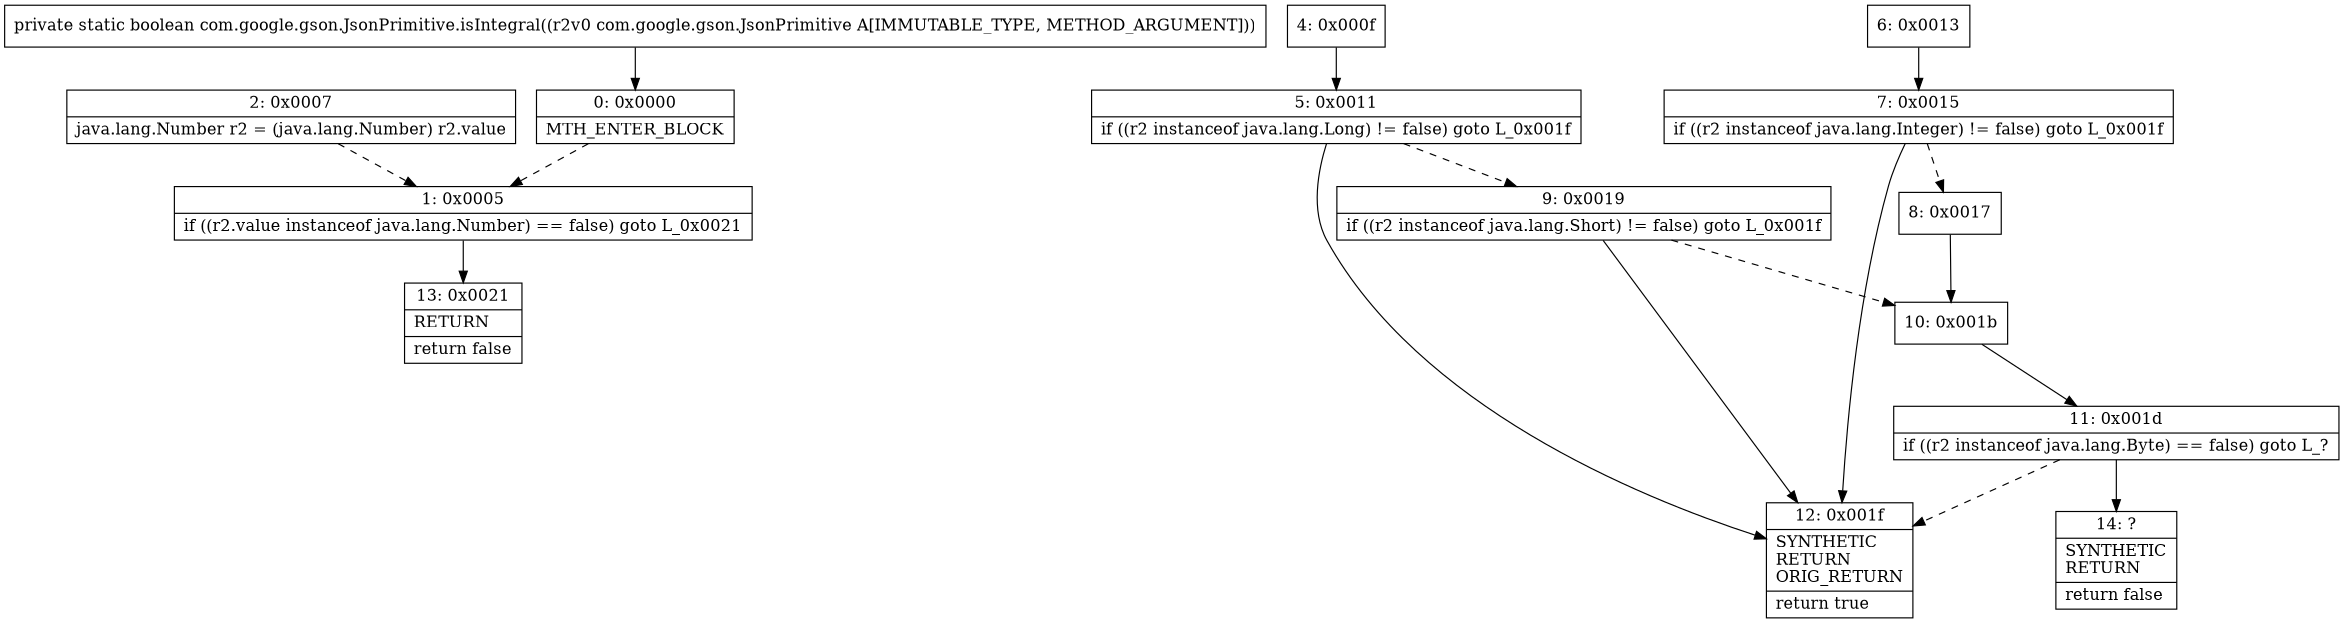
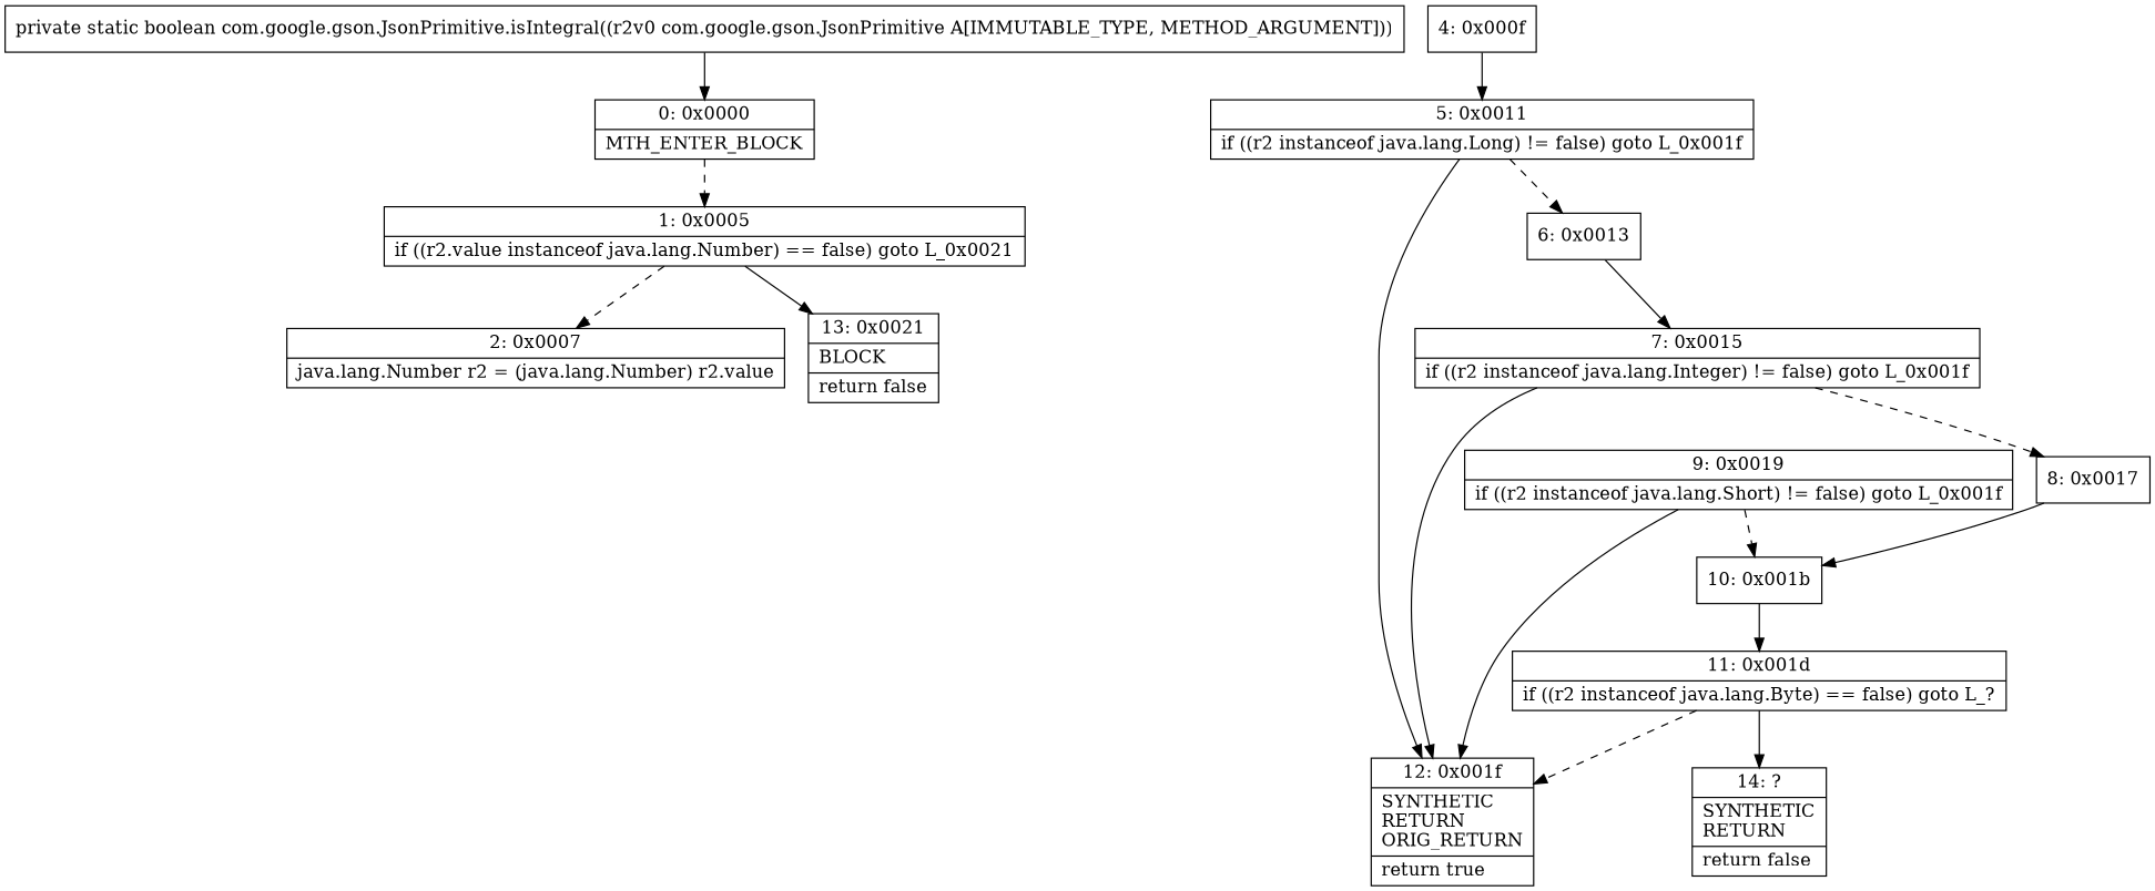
  digraph {
    node [shape=record]
    n1 [label="{0\:\ 0x0000|MTH_ENTER_BLOCK\l}"]
    n2 [label="{1\:\ 0x0005|if ((r2.value instanceof java.lang.Number) == false) goto L_0x0021\l}"]
    n3 [label="{2\:\ 0x0007|java.lang.Number r2 = (java.lang.Number) r2.value\l}"]
-   n4 [label="{13\:\ 0x0021|RETURN\l|return false\l}"]
+   n4 [label="{13\:\ 0x0021|BLOCK\l|return false\l}"]
    n5 [label="{4\:\ 0x000f}"]
    n6 [label="{5\:\ 0x0011|if ((r2 instanceof java.lang.Long) != false) goto L_0x001f\l}"]
    n7 [label="{12\:\ 0x001f|SYNTHETIC\lRETURN\lORIG_RETURN\l|return true\l}"]
    n8 [label="{6\:\ 0x0013}"]
    n9 [label="{7\:\ 0x0015|if ((r2 instanceof java.lang.Integer) != false) goto L_0x001f\l}"]
    n10 [label="{8\:\ 0x0017}"]
    n11 [label="{10\:\ 0x001b}"]
    n12 [label="{9\:\ 0x0019|if ((r2 instanceof java.lang.Short) != false) goto L_0x001f\l}"]
    n13 [label="{11\:\ 0x001d|if ((r2 instanceof java.lang.Byte) == false) goto L_?\l}"]
    n14 [label="{14\:\ ?|SYNTHETIC\lRETURN\l|return false\l}"]
    n15 [label="{private static boolean com.google.gson.JsonPrimitive.isIntegral((r2v0 com.google.gson.JsonPrimitive A[IMMUTABLE_TYPE, METHOD_ARGUMENT])) }"]
    n1 -> n2 [style=dashed]
-   n3 -> n2 [style=dashed]
+   n2 -> n3 [style=dashed]
    n2 -> n4
    n5 -> n6
    n6 -> n7
-   n6 -> n12 [style=dashed]
+   n6 -> n8 [style=dashed]
    n8 -> n9
    n9 -> n7
    n9 -> n10 [style=dashed]
    n10 -> n11
    n11 -> n13
    n12 -> n7
    n12 -> n11 [style=dashed]
    n13 -> n7 [style=dashed]
    n13 -> n14
    n15 -> n1
  }
